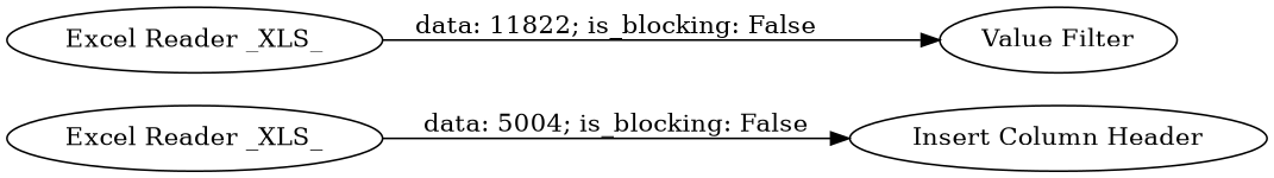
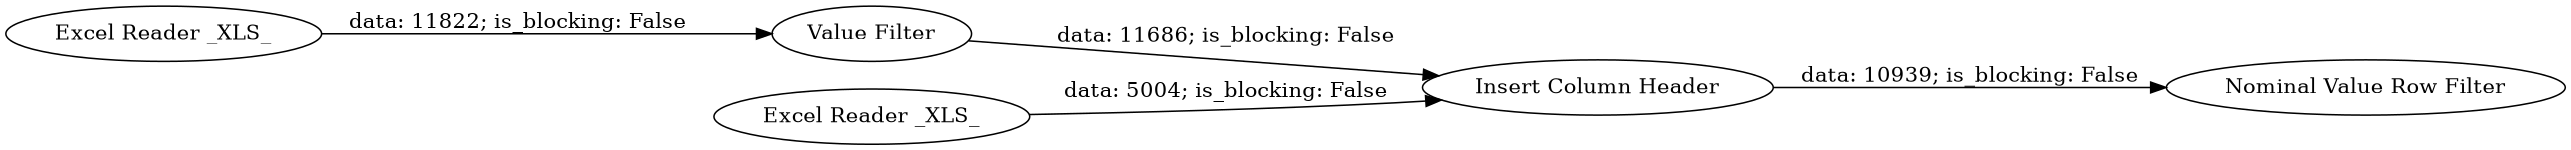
  digraph {
    rankdir=LR
    n1 [label="Insert Column Header"]
+   n2 [label="Nominal Value Row Filter"]
    n3 [label="Excel Reader _XLS_"]
    n4 [label="Value Filter"]
    n5 [label="Excel Reader _XLS_"]
+   n1 -> n2 [label="data: 10939; is_blocking: False"]
    n3 -> n4 [label="data: 11822; is_blocking: False"]
+   n4 -> n1 [label="data: 11686; is_blocking: False"]
    n5 -> n1 [label="data: 5004; is_blocking: False"]
  }
